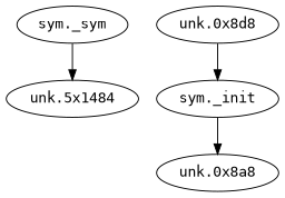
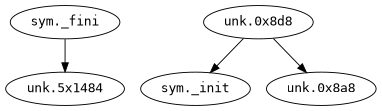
  digraph {
    fontname="DejaVu Sans Mono"
    node [fontname="DejaVu Sans Mono"]
    edge [fontname="DejaVu Sans Mono"]
-   n1 [label="sym._sym"]
+   n1 [label="sym._fini"]
    n2 [label="unk.5x1484"]
    n3 [label="sym._init"]
    n4 [label="unk.0x8a8"]
    n5 [label="unk.0x8d8"]
    n1 -> n2
-   n3 -> n4
+   n5 -> n4
    n5 -> n3
  }
